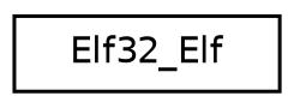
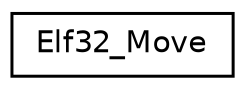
  digraph {
    rankdir=LR
-   n1 [color=black fillcolor=white fontname=Helvetica fontsize=10 height=0.2 label=Elf32_Elf shape=record style=filled width=0.4]
+   n1 [color=black fillcolor=white fontname=Helvetica fontsize=10 height=0.2 label=Elf32_Move shape=record style=filled width=0.4]
  }
